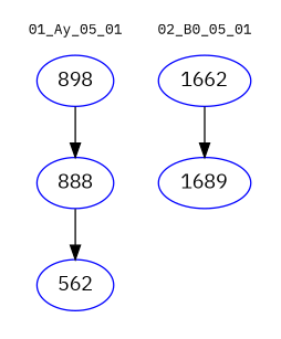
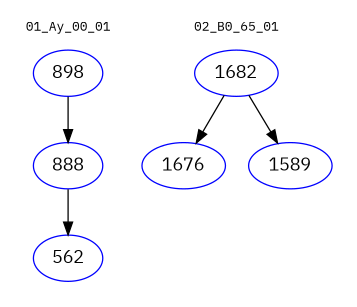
  digraph {
    fontname="IBM Plex Mono"
    node [color=blue fontname="IBM Plex Mono"]
    edge [color=black fontname="IBM Plex Mono"]
    n1 [label=888]
    n2 [label=562]
    n3 [label=898]
-   n4 [label=1662]
-   n6 [label=1689]
+   n4 [label=1682]
+   n5 [label=1676]
+   n6 [label=1589]
    subgraph cluster_1 {
      color=white
      fontsize=10
-     label="01_Ay_05_01"
+     label="01_Ay_00_01"
      n1
      n2
      n3
    }
    subgraph cluster_2 {
      color=white
      fontsize=10
-     label="02_B0_05_01"
+     label="02_B0_65_01"
      n4
+     n5
      n6
    }
    n1 -> n2
    n3 -> n1
+   n4 -> n5
    n4 -> n6
  }
